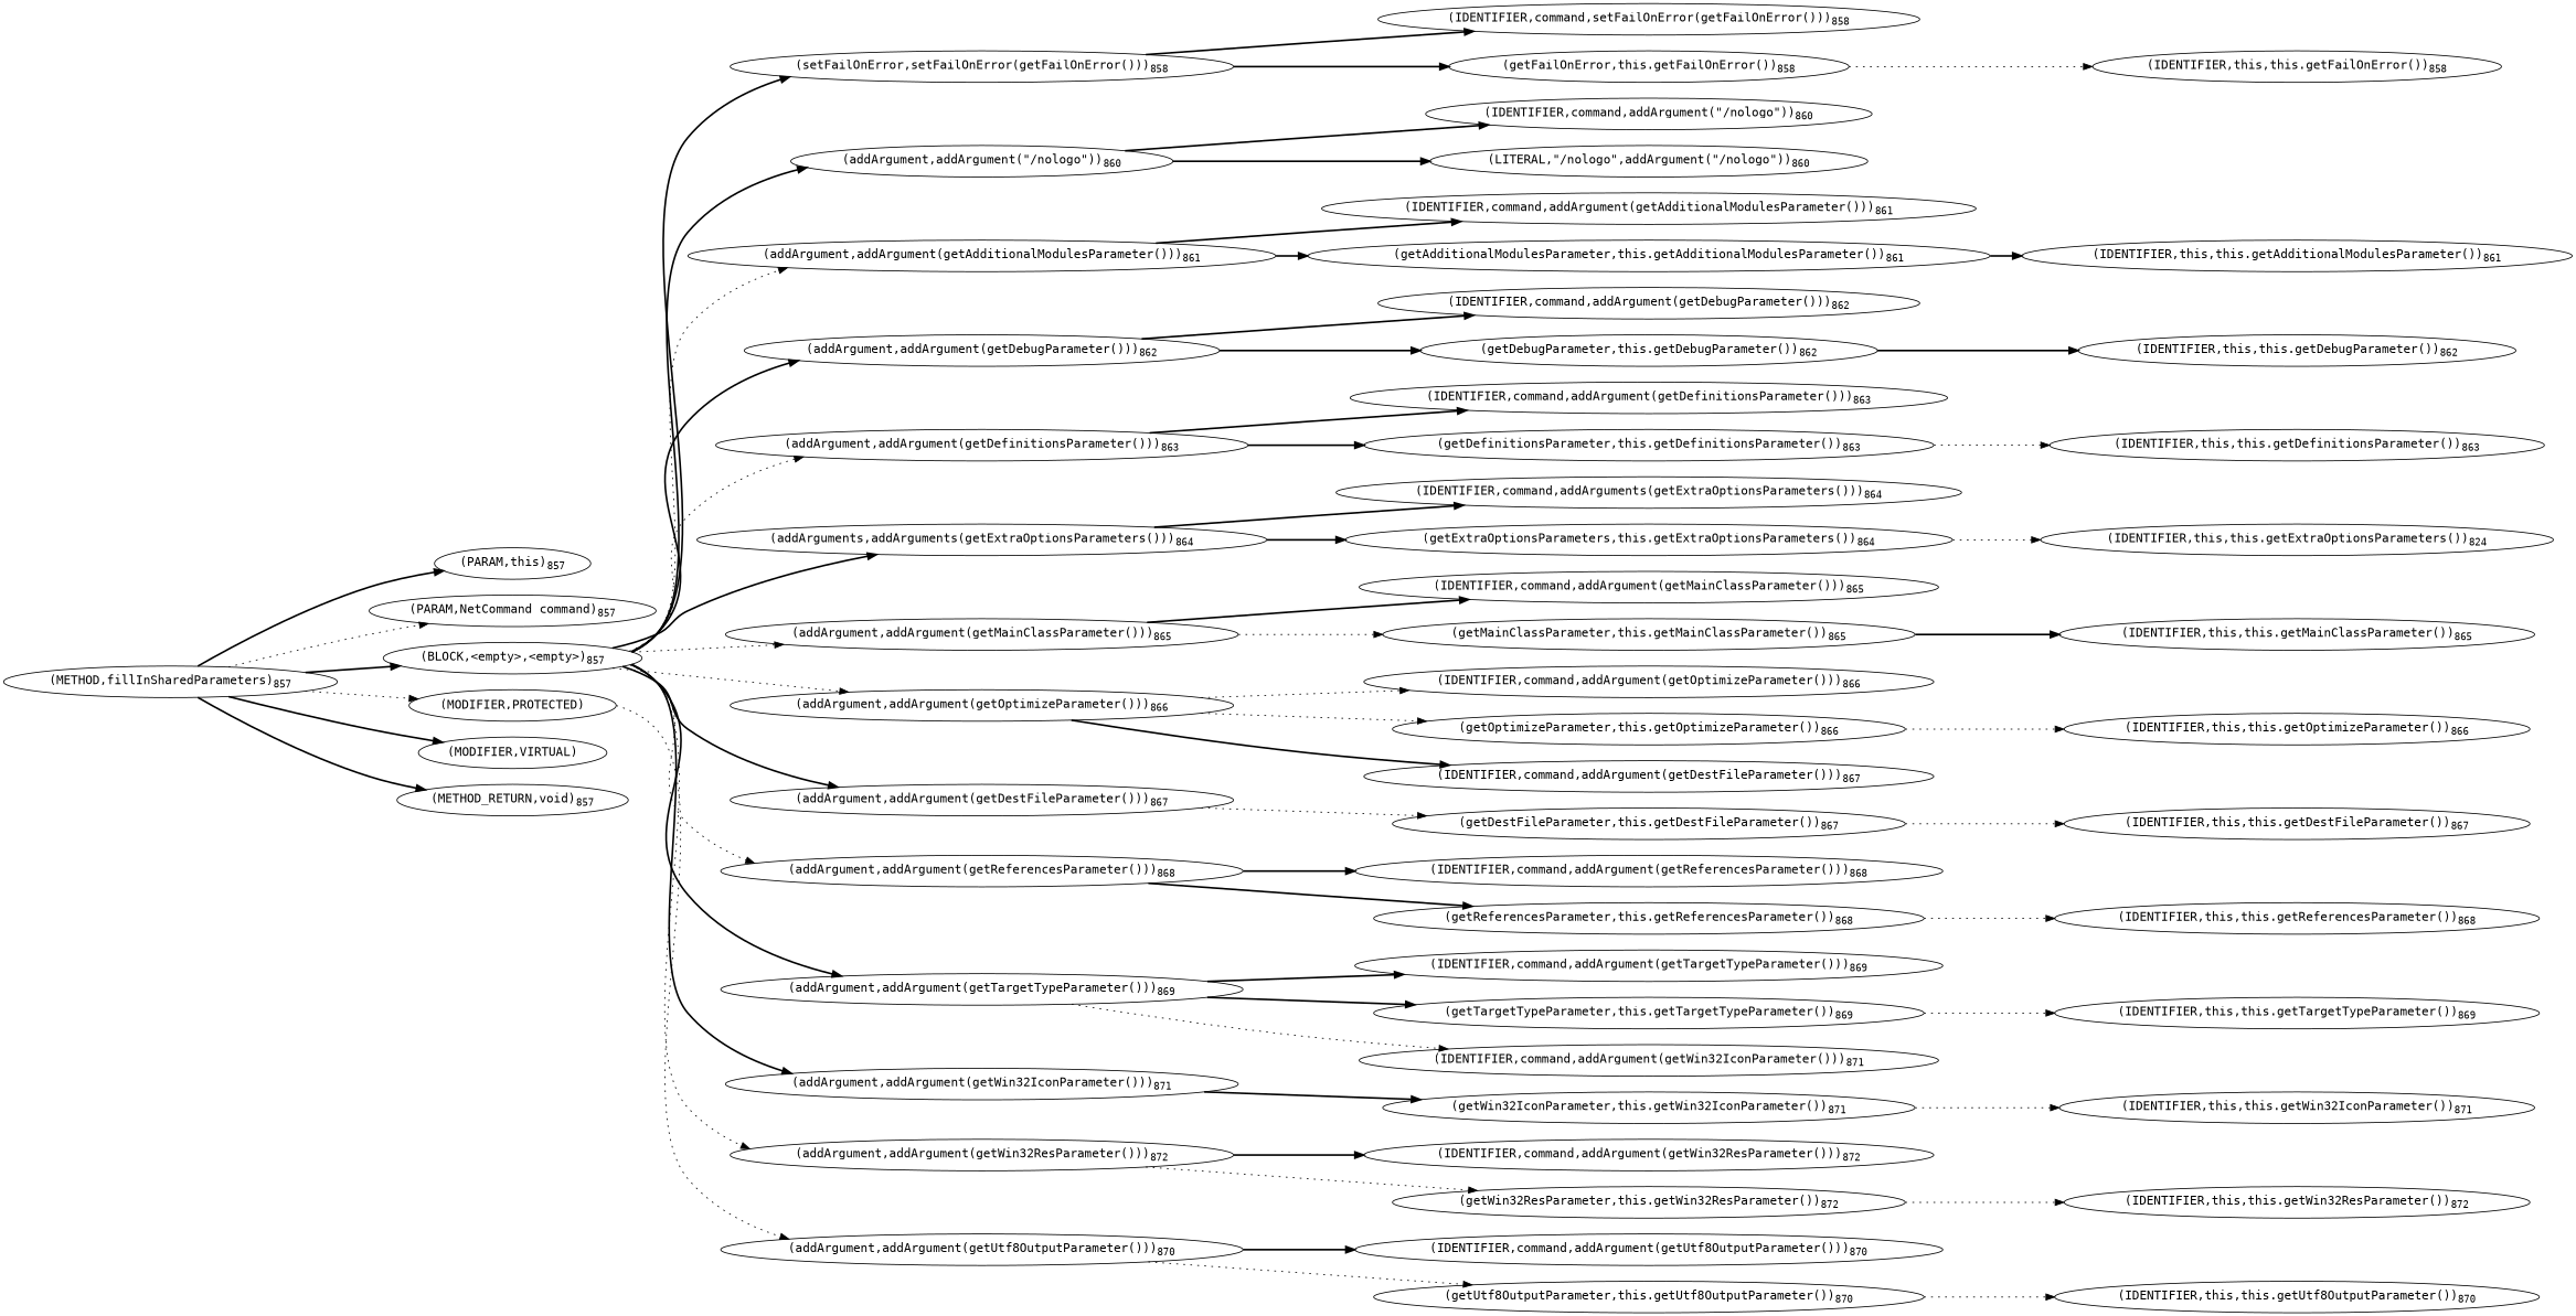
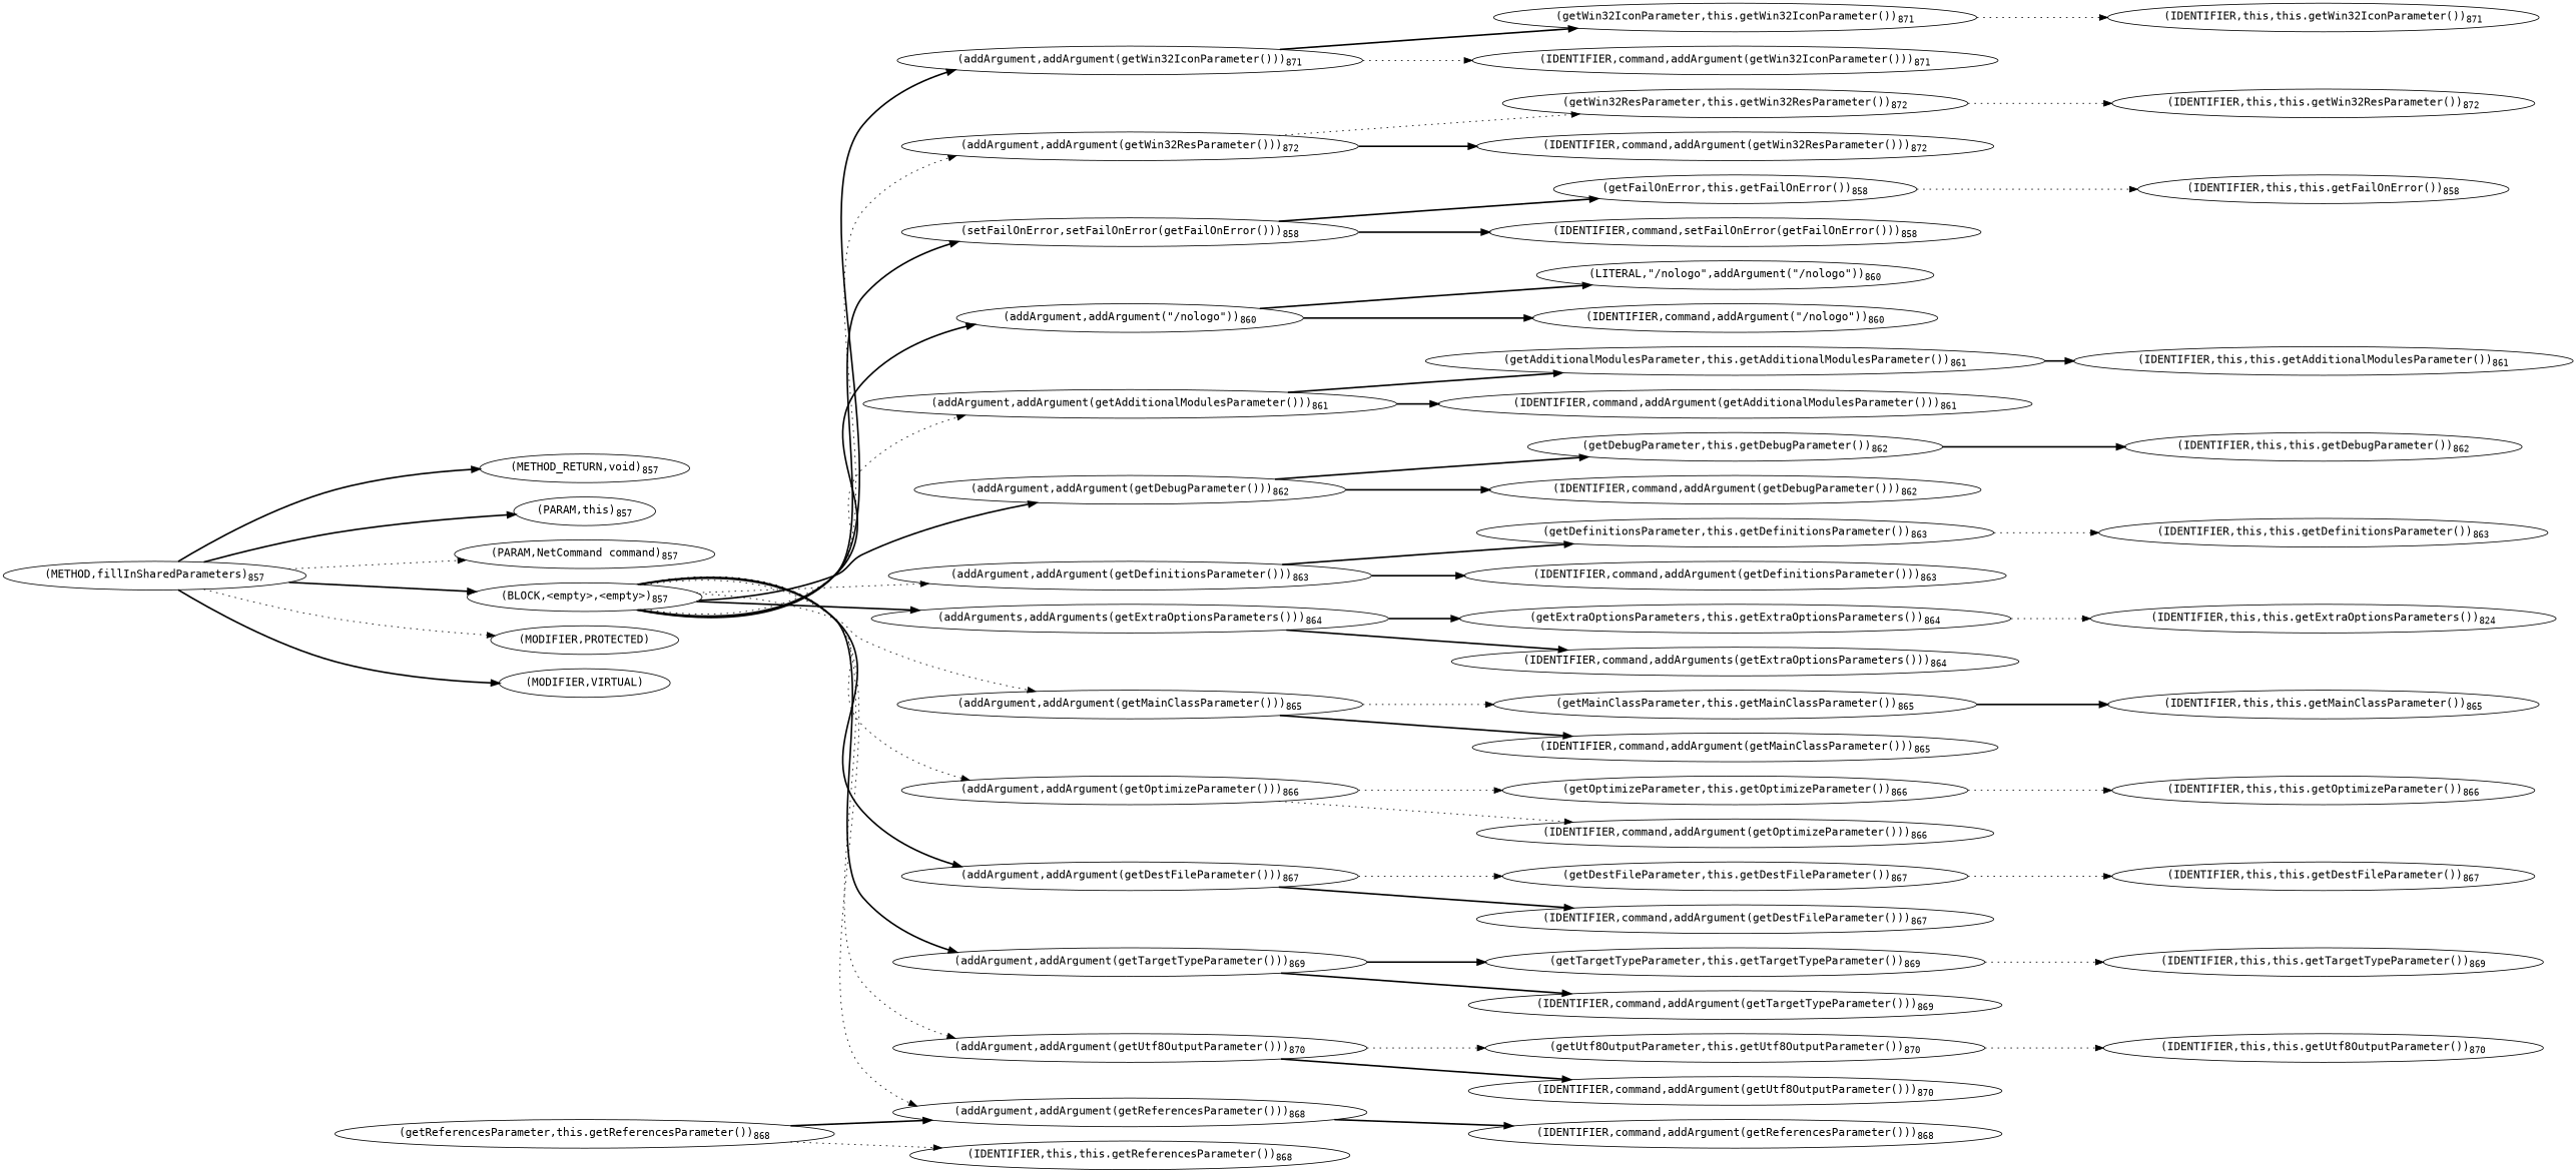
  digraph {
    fontname="DejaVu Sans Mono"
    rankdir=LR
    node [fontname="DejaVu Sans Mono"]
    edge [fontname="DejaVu Sans Mono" style=bold]
    n1 [label=<(METHOD,fillInSharedParameters)<SUB>857</SUB>>]
    n2 [label=<(PARAM,this)<SUB>857</SUB>>]
    n3 [label=<(PARAM,NetCommand command)<SUB>857</SUB>>]
    n4 [label=<(BLOCK,&lt;empty&gt;,&lt;empty&gt;)<SUB>857</SUB>>]
    n5 [label=<(MODIFIER,PROTECTED)>]
    n6 [label=<(MODIFIER,VIRTUAL)>]
    n7 [label=<(METHOD_RETURN,void)<SUB>857</SUB>>]
    n8 [label=<(setFailOnError,setFailOnError(getFailOnError()))<SUB>858</SUB>>]
    n9 [label=<(addArgument,addArgument(&quot;/nologo&quot;))<SUB>860</SUB>>]
    n10 [label=<(addArgument,addArgument(getAdditionalModulesParameter()))<SUB>861</SUB>>]
    n11 [label=<(addArgument,addArgument(getDebugParameter()))<SUB>862</SUB>>]
    n12 [label=<(addArgument,addArgument(getDefinitionsParameter()))<SUB>863</SUB>>]
    n13 [label=<(addArguments,addArguments(getExtraOptionsParameters()))<SUB>864</SUB>>]
    n14 [label=<(addArgument,addArgument(getMainClassParameter()))<SUB>865</SUB>>]
    n15 [label=<(addArgument,addArgument(getOptimizeParameter()))<SUB>866</SUB>>]
    n16 [label=<(addArgument,addArgument(getDestFileParameter()))<SUB>867</SUB>>]
    n17 [label=<(addArgument,addArgument(getReferencesParameter()))<SUB>868</SUB>>]
    n18 [label=<(addArgument,addArgument(getTargetTypeParameter()))<SUB>869</SUB>>]
    n19 [label=<(addArgument,addArgument(getUtf8OutputParameter()))<SUB>870</SUB>>]
    n20 [label=<(addArgument,addArgument(getWin32IconParameter()))<SUB>871</SUB>>]
    n21 [label=<(addArgument,addArgument(getWin32ResParameter()))<SUB>872</SUB>>]
    n22 [label=<(IDENTIFIER,command,setFailOnError(getFailOnError()))<SUB>858</SUB>>]
    n23 [label=<(getFailOnError,this.getFailOnError())<SUB>858</SUB>>]
    n24 [label=<(IDENTIFIER,command,addArgument(&quot;/nologo&quot;))<SUB>860</SUB>>]
    n25 [label=<(LITERAL,&quot;/nologo&quot;,addArgument(&quot;/nologo&quot;))<SUB>860</SUB>>]
    n26 [label=<(IDENTIFIER,command,addArgument(getAdditionalModulesParameter()))<SUB>861</SUB>>]
    n27 [label=<(getAdditionalModulesParameter,this.getAdditionalModulesParameter())<SUB>861</SUB>>]
    n28 [label=<(IDENTIFIER,command,addArgument(getDebugParameter()))<SUB>862</SUB>>]
    n29 [label=<(getDebugParameter,this.getDebugParameter())<SUB>862</SUB>>]
    n30 [label=<(IDENTIFIER,command,addArgument(getDefinitionsParameter()))<SUB>863</SUB>>]
    n31 [label=<(getDefinitionsParameter,this.getDefinitionsParameter())<SUB>863</SUB>>]
    n32 [label=<(IDENTIFIER,command,addArguments(getExtraOptionsParameters()))<SUB>864</SUB>>]
    n33 [label=<(getExtraOptionsParameters,this.getExtraOptionsParameters())<SUB>864</SUB>>]
    n34 [label=<(IDENTIFIER,command,addArgument(getMainClassParameter()))<SUB>865</SUB>>]
    n35 [label=<(getMainClassParameter,this.getMainClassParameter())<SUB>865</SUB>>]
    n36 [label=<(IDENTIFIER,command,addArgument(getOptimizeParameter()))<SUB>866</SUB>>]
    n37 [label=<(getOptimizeParameter,this.getOptimizeParameter())<SUB>866</SUB>>]
    n38 [label=<(IDENTIFIER,command,addArgument(getDestFileParameter()))<SUB>867</SUB>>]
    n39 [label=<(getDestFileParameter,this.getDestFileParameter())<SUB>867</SUB>>]
    n40 [label=<(IDENTIFIER,command,addArgument(getReferencesParameter()))<SUB>868</SUB>>]
    n41 [label=<(getReferencesParameter,this.getReferencesParameter())<SUB>868</SUB>>]
    n42 [label=<(IDENTIFIER,command,addArgument(getTargetTypeParameter()))<SUB>869</SUB>>]
    n43 [label=<(getTargetTypeParameter,this.getTargetTypeParameter())<SUB>869</SUB>>]
    n44 [label=<(IDENTIFIER,command,addArgument(getUtf8OutputParameter()))<SUB>870</SUB>>]
    n45 [label=<(getUtf8OutputParameter,this.getUtf8OutputParameter())<SUB>870</SUB>>]
    n46 [label=<(IDENTIFIER,command,addArgument(getWin32IconParameter()))<SUB>871</SUB>>]
    n47 [label=<(getWin32IconParameter,this.getWin32IconParameter())<SUB>871</SUB>>]
    n48 [label=<(IDENTIFIER,command,addArgument(getWin32ResParameter()))<SUB>872</SUB>>]
    n49 [label=<(getWin32ResParameter,this.getWin32ResParameter())<SUB>872</SUB>>]
    n50 [label=<(IDENTIFIER,this,this.getFailOnError())<SUB>858</SUB>>]
    n51 [label=<(IDENTIFIER,this,this.getAdditionalModulesParameter())<SUB>861</SUB>>]
    n52 [label=<(IDENTIFIER,this,this.getDebugParameter())<SUB>862</SUB>>]
    n53 [label=<(IDENTIFIER,this,this.getDefinitionsParameter())<SUB>863</SUB>>]
    n54 [label=<(IDENTIFIER,this,this.getExtraOptionsParameters())<SUB>824</SUB>>]
    n55 [label=<(IDENTIFIER,this,this.getMainClassParameter())<SUB>865</SUB>>]
    n56 [label=<(IDENTIFIER,this,this.getOptimizeParameter())<SUB>866</SUB>>]
    n57 [label=<(IDENTIFIER,this,this.getDestFileParameter())<SUB>867</SUB>>]
    n58 [label=<(IDENTIFIER,this,this.getReferencesParameter())<SUB>868</SUB>>]
    n59 [label=<(IDENTIFIER,this,this.getTargetTypeParameter())<SUB>869</SUB>>]
    n60 [label=<(IDENTIFIER,this,this.getUtf8OutputParameter())<SUB>870</SUB>>]
    n61 [label=<(IDENTIFIER,this,this.getWin32IconParameter())<SUB>871</SUB>>]
    n62 [label=<(IDENTIFIER,this,this.getWin32ResParameter())<SUB>872</SUB>>]
    n1 -> n2
    n1 -> n3 [style=dotted]
    n1 -> n4
    n1 -> n5 [style=dotted]
    n1 -> n6
    n1 -> n7
    n4 -> n8
    n4 -> n9
    n4 -> n10 [style=dotted]
    n4 -> n11
    n4 -> n12 [style=dotted]
    n4 -> n13
    n4 -> n14 [style=dotted]
    n4 -> n15 [style=dotted]
    n4 -> n16
    n4 -> n17 [style=dotted]
    n4 -> n18
-   n5 -> n19 [style=dotted]
+   n4 -> n19 [style=dotted]
    n4 -> n20
    n4 -> n21 [style=dotted]
    n8 -> n22
    n8 -> n23
    n9 -> n24
    n9 -> n25
    n10 -> n26
    n10 -> n27
    n11 -> n28
    n11 -> n29
    n12 -> n30
    n12 -> n31
    n13 -> n32
    n13 -> n33
    n14 -> n34
    n14 -> n35 [style=dotted]
    n15 -> n36 [style=dotted]
    n15 -> n37 [style=dotted]
-   n15 -> n38
+   n16 -> n38
    n16 -> n39 [style=dotted]
    n17 -> n40
-   n17 -> n41
+   n41 -> n17
    n18 -> n42
    n18 -> n43
    n19 -> n44
    n19 -> n45 [style=dotted]
-   n18 -> n46 [style=dotted]
+   n20 -> n46 [style=dotted]
    n20 -> n47
    n21 -> n48
    n21 -> n49 [style=dotted]
    n23 -> n50 [style=dotted]
    n27 -> n51
    n29 -> n52
    n31 -> n53 [style=dotted]
    n33 -> n54 [style=dotted]
    n35 -> n55
    n37 -> n56 [style=dotted]
    n39 -> n57 [style=dotted]
    n41 -> n58 [style=dotted]
    n43 -> n59 [style=dotted]
    n45 -> n60 [style=dotted]
    n47 -> n61 [style=dotted]
    n49 -> n62 [style=dotted]
  }
